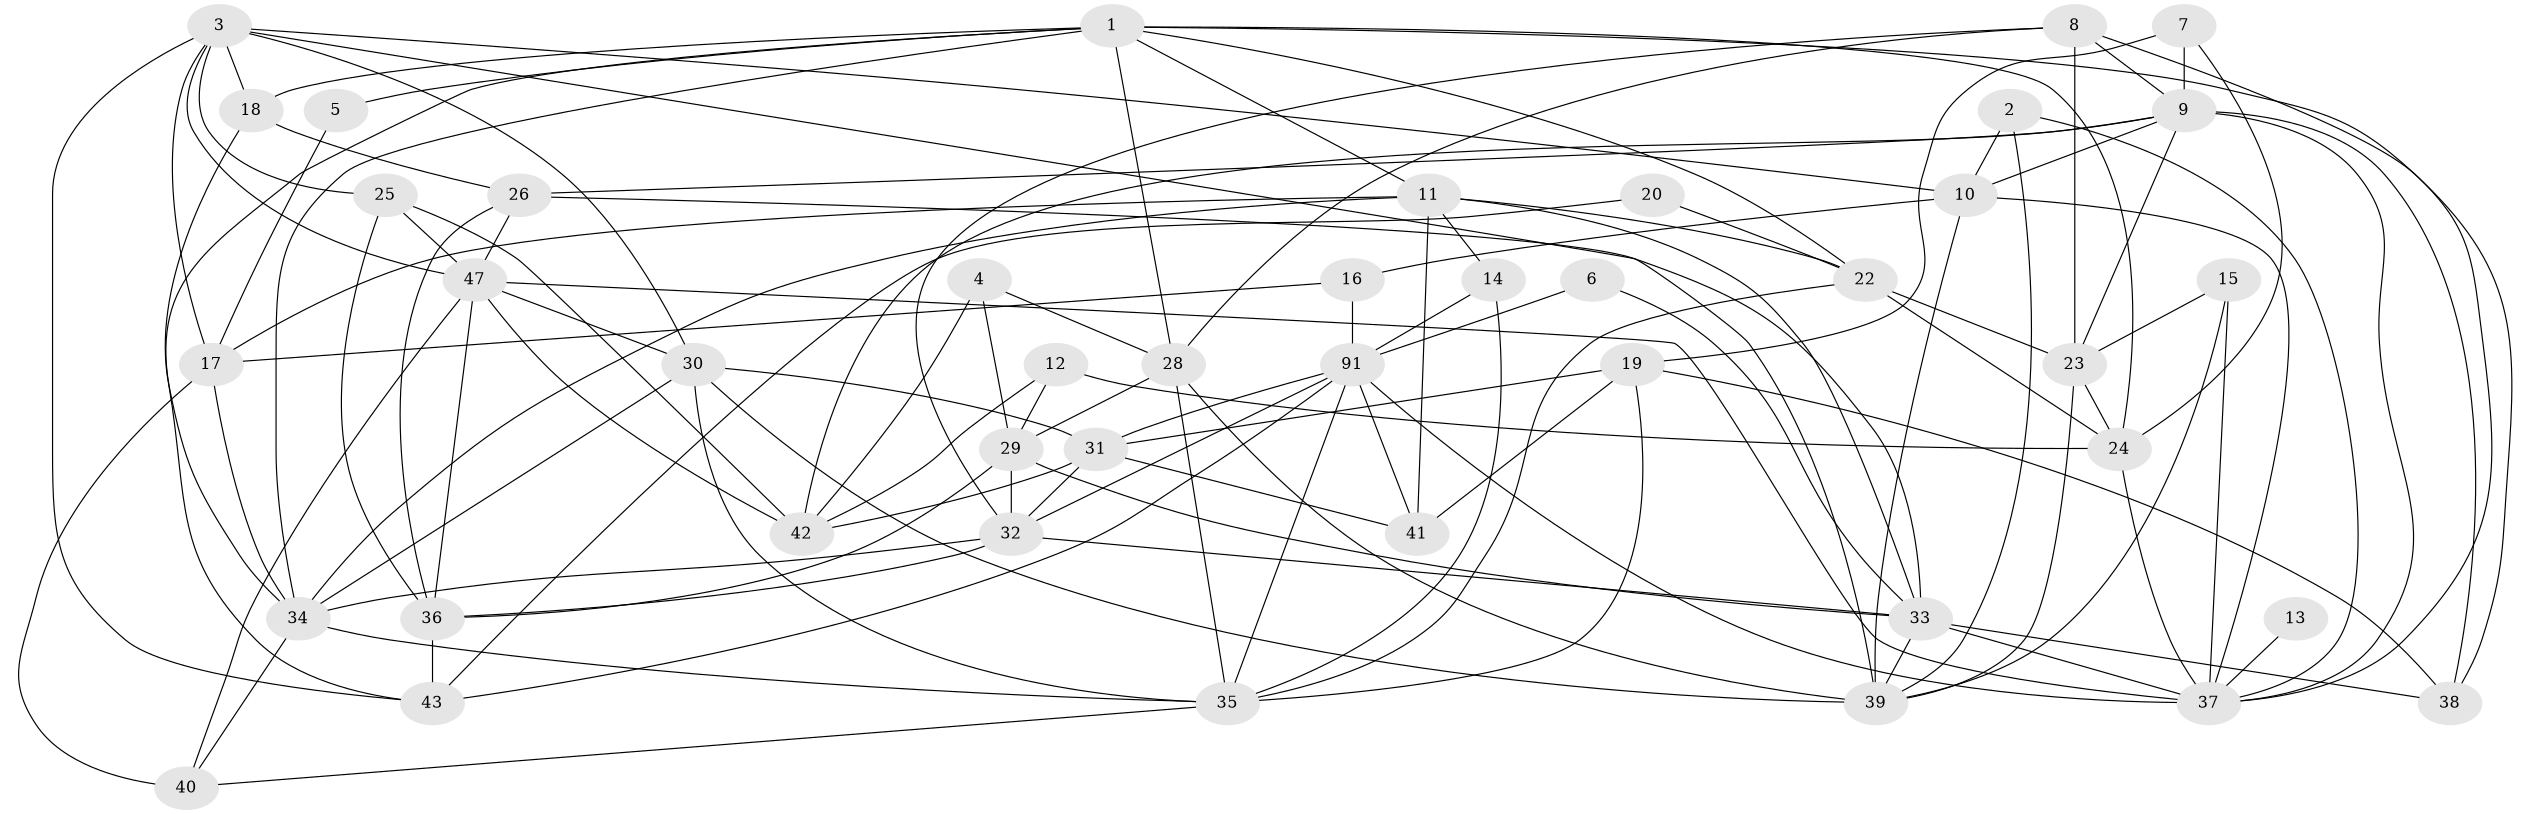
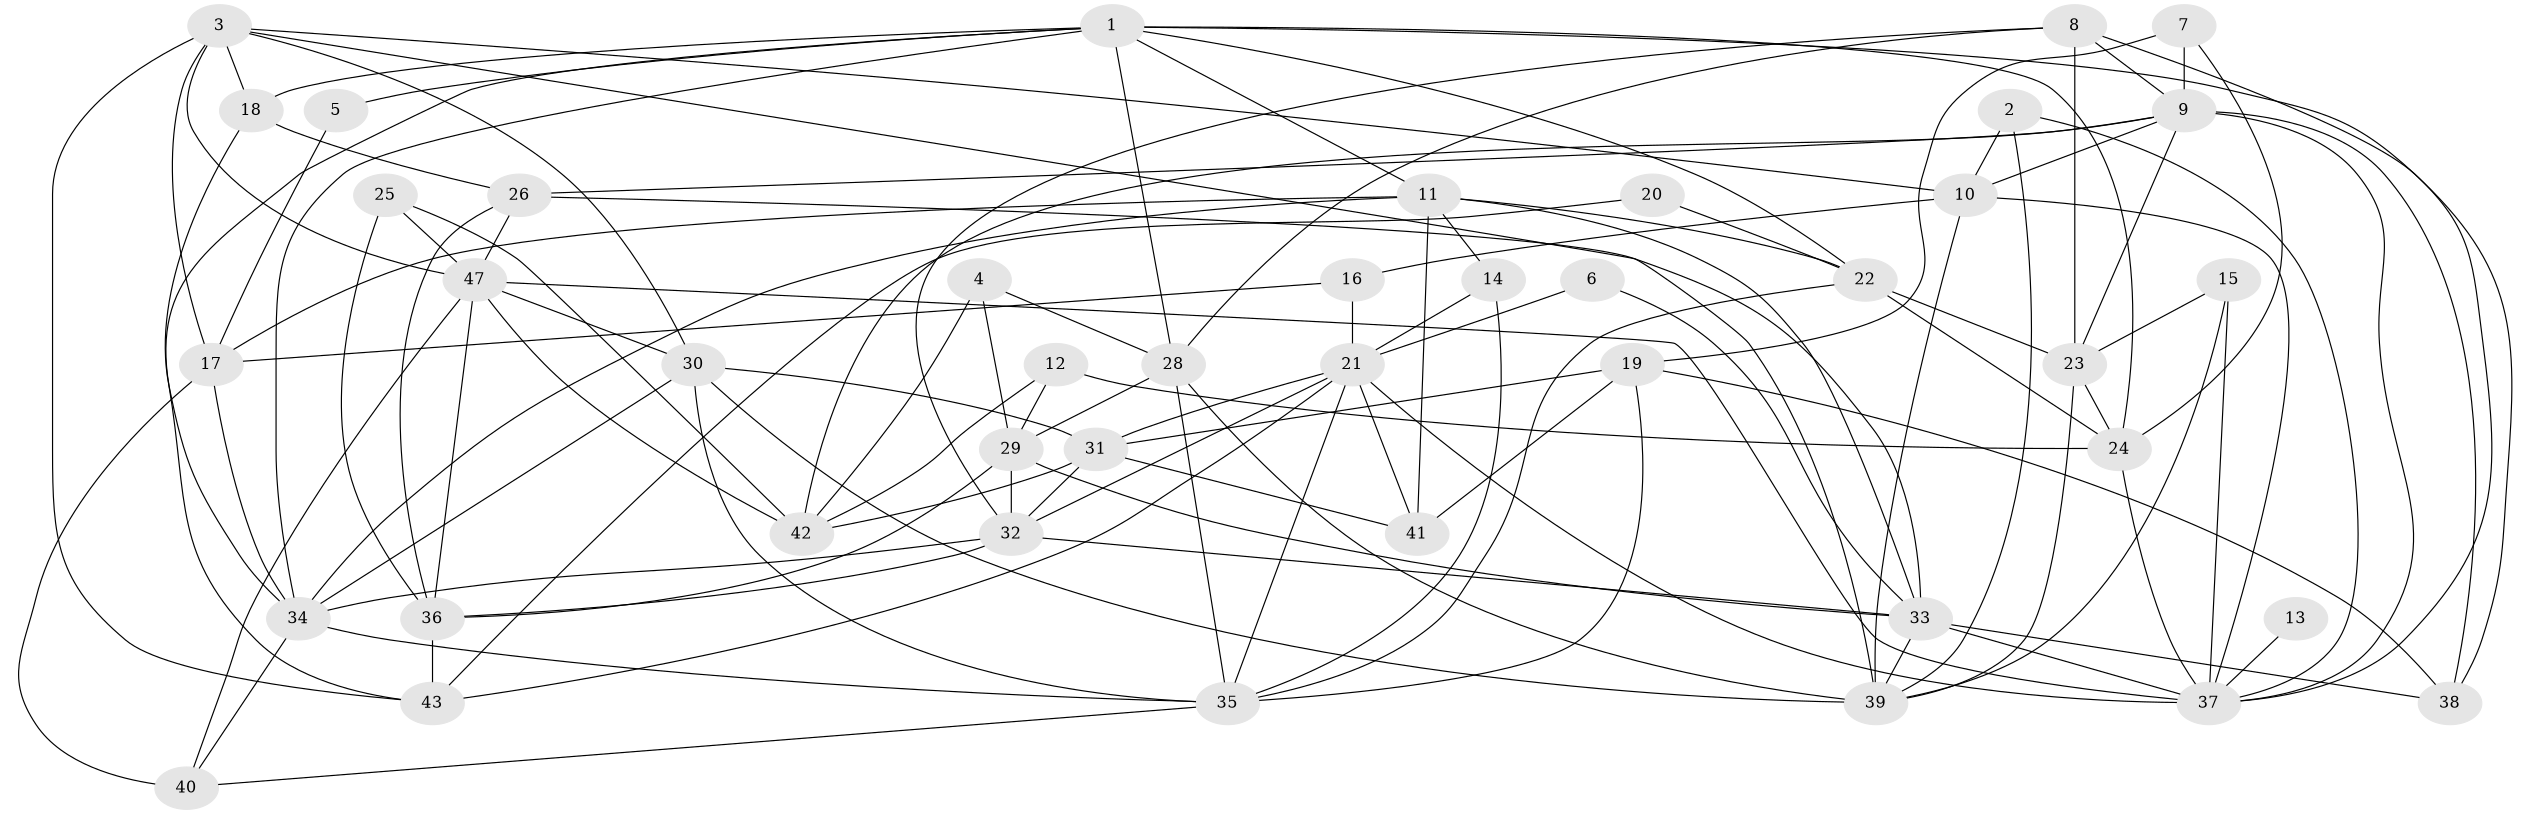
  graph {
    node [color=gray90 style=filled]
    edge [weight=1.0]
    1
    5
    11
    18
    22
    24
    28
    34
    38
    43
    17
    33
    14
    41
    26
    23
    35
    37
    39
    29
    40
    2
    10
    16
    3
    25
    n27 [label=47]
    30
    42
    36
    31
    4
    32
    6
-   21 [label=91]
+   21
    7
    9
    19
    8
    13
    12
    15
    20
    1 -- 5
    1 -- 11
    1 -- 18
    1 -- 22
    1 -- 24
    1 -- 28
    1 -- 34
    1 -- 38 [weight=2.0]
    1 -- 43
    5 -- 17
    11 -- 22
    11 -- 34
    11 -- 17
    11 -- 33
    11 -- 14
    11 -- 41
    18 -- 34
    18 -- 26
    22 -- 24
    22 -- 23
    22 -- 35
    24 -- 37
    28 -- 35
    28 -- 39
    28 -- 29
    34 -- 35
    34 -- 40
    17 -- 34
    17 -- 40
    33 -- 38 [weight=3.0]
    33 -- 37
    33 -- 39
    14 -- 35
    14 -- 21
    26 -- 33 [weight=3.0]
    26 -- n27
    26 -- 36
    23 -- 24
    23 -- 39
    35 -- 40
    29 -- 33
    29 -- 36
    29 -- 32
    2 -- 37
    2 -- 39
    2 -- 10
    10 -- 37
    10 -- 39
    10 -- 16
    16 -- 17
    16 -- 21
    3 -- 18
    3 -- 43
    3 -- 17
    3 -- 39
    3 -- 10
-   3 -- 25
    3 -- n27
    3 -- 30
    25 -- n27
    25 -- 42
    25 -- 36 [weight=2.0]
    n27 -- 37
    n27 -- 40
    n27 -- 30
    n27 -- 42
    n27 -- 36
    30 -- 34
    30 -- 35
    30 -- 39
    30 -- 31
    36 -- 43 [weight=3.0]
    31 -- 41
    31 -- 42
    31 -- 32
    4 -- 28
    4 -- 29
    4 -- 42
    32 -- 34
    32 -- 33
    32 -- 36
    6 -- 33
    6 -- 21
    21 -- 43
    21 -- 41
    21 -- 35
    21 -- 37
    21 -- 31
    21 -- 32
    7 -- 24
    7 -- 9
    7 -- 19
    9 -- 38
    9 -- 26
    9 -- 23
    9 -- 37
    9 -- 10
    9 -- 42
    19 -- 38
    19 -- 41
    19 -- 35
    19 -- 31 [weight=2.0]
    8 -- 28
    8 -- 23
    8 -- 37
    8 -- 32
    8 -- 9
    13 -- 37
    12 -- 24
    12 -- 29
    12 -- 42
    15 -- 23
    15 -- 37
    15 -- 39
    20 -- 22
    20 -- 43
  }
